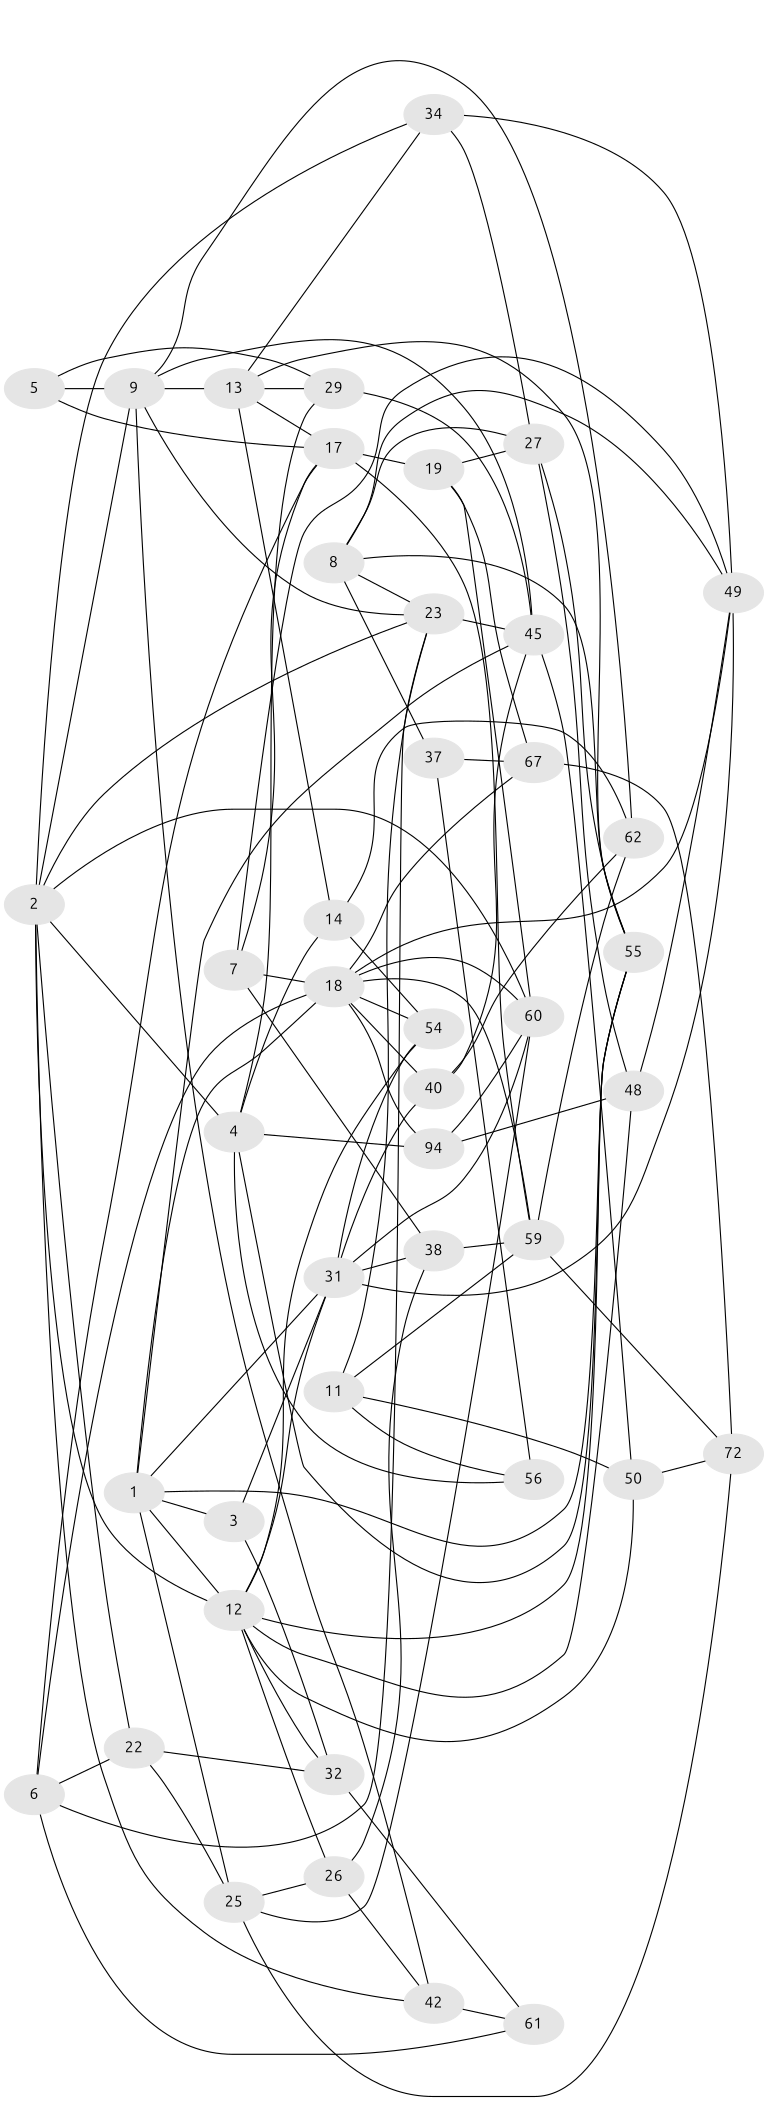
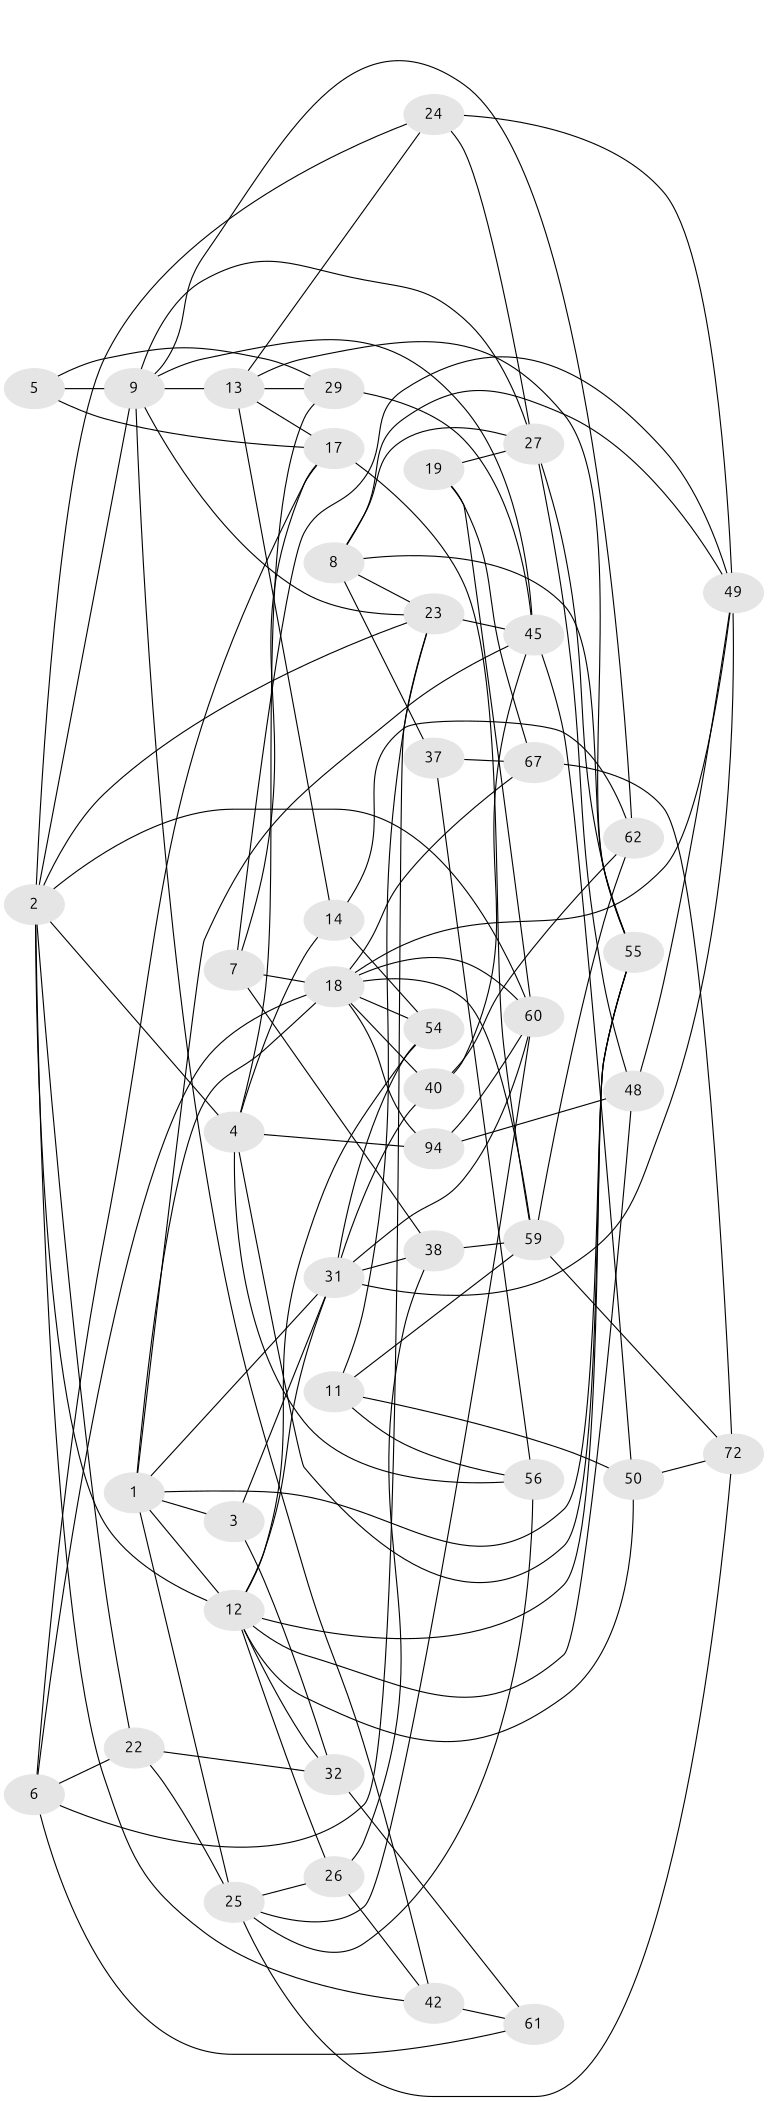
  graph {
    fontname=Ubuntu
    rankdir=LR
    node [color=gray90 fontname=Ubuntu style=filled]
    edge [fontname=Ubuntu]
    1 [super="+34"]
    3
    n3 [label=12 super="+28+43"]
    18 [super="+66+51"]
    25 [super="+39"]
    31 [super="+47+35"]
    45 [super="+53"]
    55 [super="+58"]
    32
    26
    48
    50
    54
    60 [super="+69"]
    n15 [label=94]
    49 [super="+64"]
    59 [super="+63"]
    40
    67
    56
    72
    38
    2 [super="+30+57"]
    4 [super="+33"]
    9 [super="+61+20"]
    22
    23 [super="+52"]
-   24 [label=34]
+   24
    42
    14
    29
    27 [super="+46"]
    13 [super="+15"]
    62
    n35 [label=61]
    5
    17 [super="+21"]
    19
    6 [super="+16+12"]
    7
    8 [super="+36"]
    37
    11
    1 -- 3
    1 -- n3 [weight=2]
    1 -- 18
    1 -- 25
    1 -- 31
    1 -- 45
    1 -- 55
    3 -- 31
    3 -- 32
    n3 -- 31
    n3 -- 55
    n3 -- 32
    n3 -- 26
    n3 -- 48
    n3 -- 50
    n3 -- 54
    18 -- 54
    18 -- 60
    18 -- n15
    18 -- 49
    18 -- 59
    18 -- 40
    18 -- 67
    25 -- 26
    25 -- 60
+   25 -- 56
    25 -- 72
    31 -- 54
    31 -- 60
    31 -- 49
    31 -- 40
    31 -- 38
    45 -- 50
    32 -- n35
    26 -- 38
    26 -- 42
    48 -- 49
    50 -- 72
    n15 -- 48
    n15 -- 60
    59 -- 72
    59 -- 62
    40 -- 45
    40 -- 62
    67 -- 72
    38 -- 59
    2 -- n3
    2 -- 60
    2 -- 4
    2 -- 9
    2 -- 22
    2 -- 23
    2 -- 24
    2 -- 42
    4 -- 55
    4 -- n15
    4 -- 56
    4 -- 14
    4 -- 29
    9 -- 45
    9 -- 23
    9 -- 42
+   9 -- 27
    9 -- 13
    9 -- 62
    22 -- 25
    22 -- 32
    23 -- 45
    24 -- 49
    24 -- 27
    42 -- n35
    14 -- 54
    14 -- 62
    29 -- 45
    27 -- 55
    27 -- 48
    13 -- 55
    13 -- 24
    13 -- 14
    13 -- 29
    13 -- 17
    5 -- 9
    5 -- 29
    5 -- 17
    17 -- 59
-   17 -- 19
    19 -- 60
    19 -- 67
    19 -- 27
    6 -- 18
    6 -- 22
    6 -- 23
    6 -- n35 [weight=2]
    6 -- 17
    7 -- 18
    7 -- 49
    7 -- 38
    7 -- 17
    8 -- 55
    8 -- 49
    8 -- 23
    8 -- 27
    8 -- 37 [weight=2]
    37 -- 67
    37 -- 56
    11 -- 50
    11 -- 59
    11 -- 56
    11 -- 23
  }
